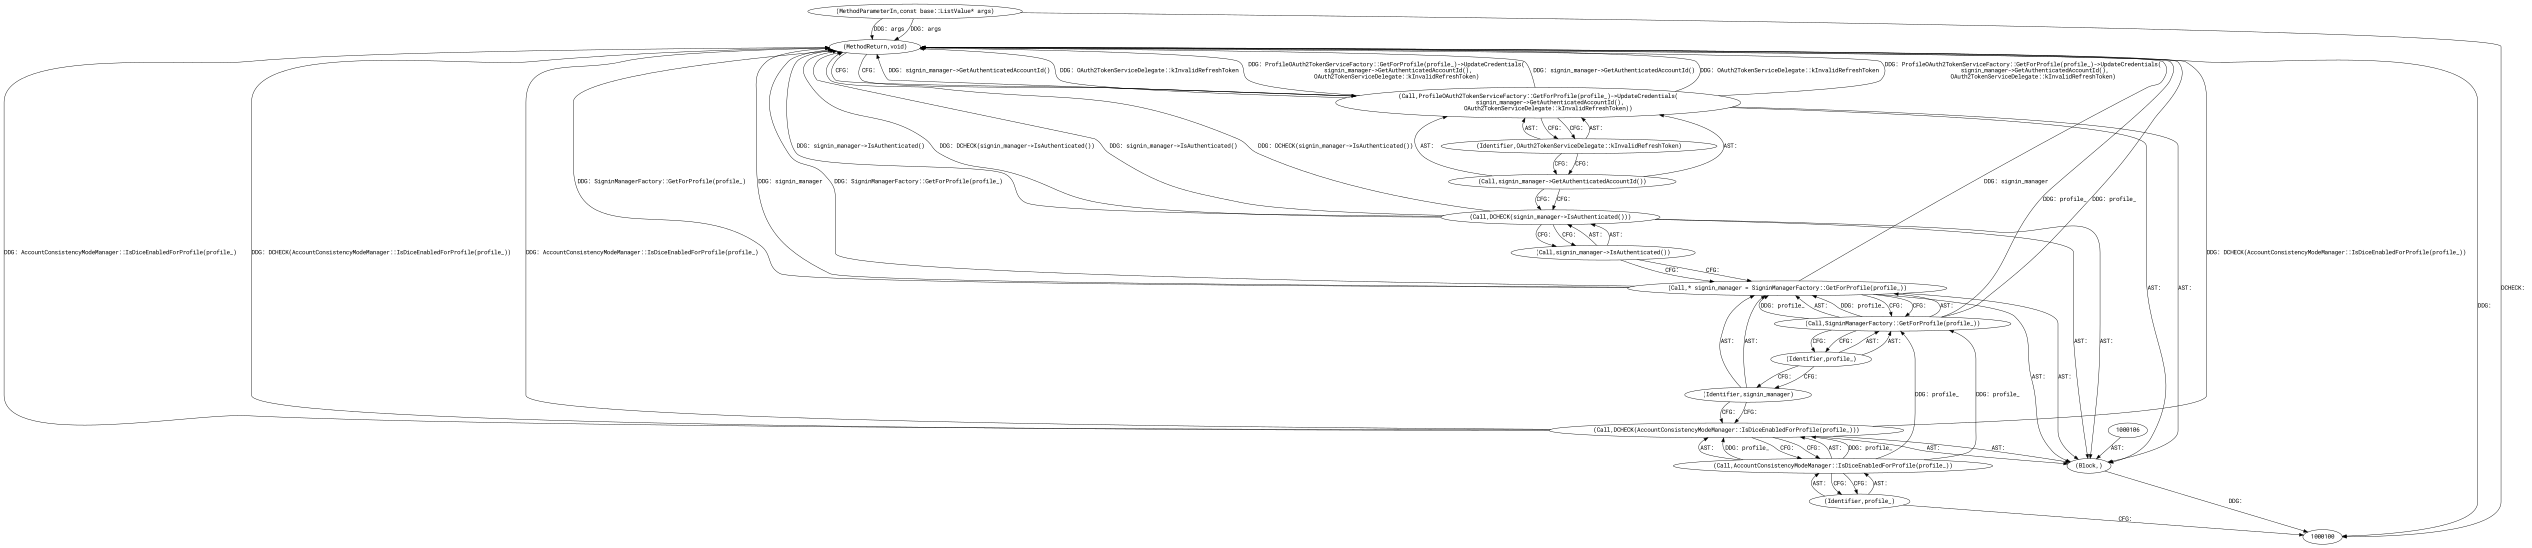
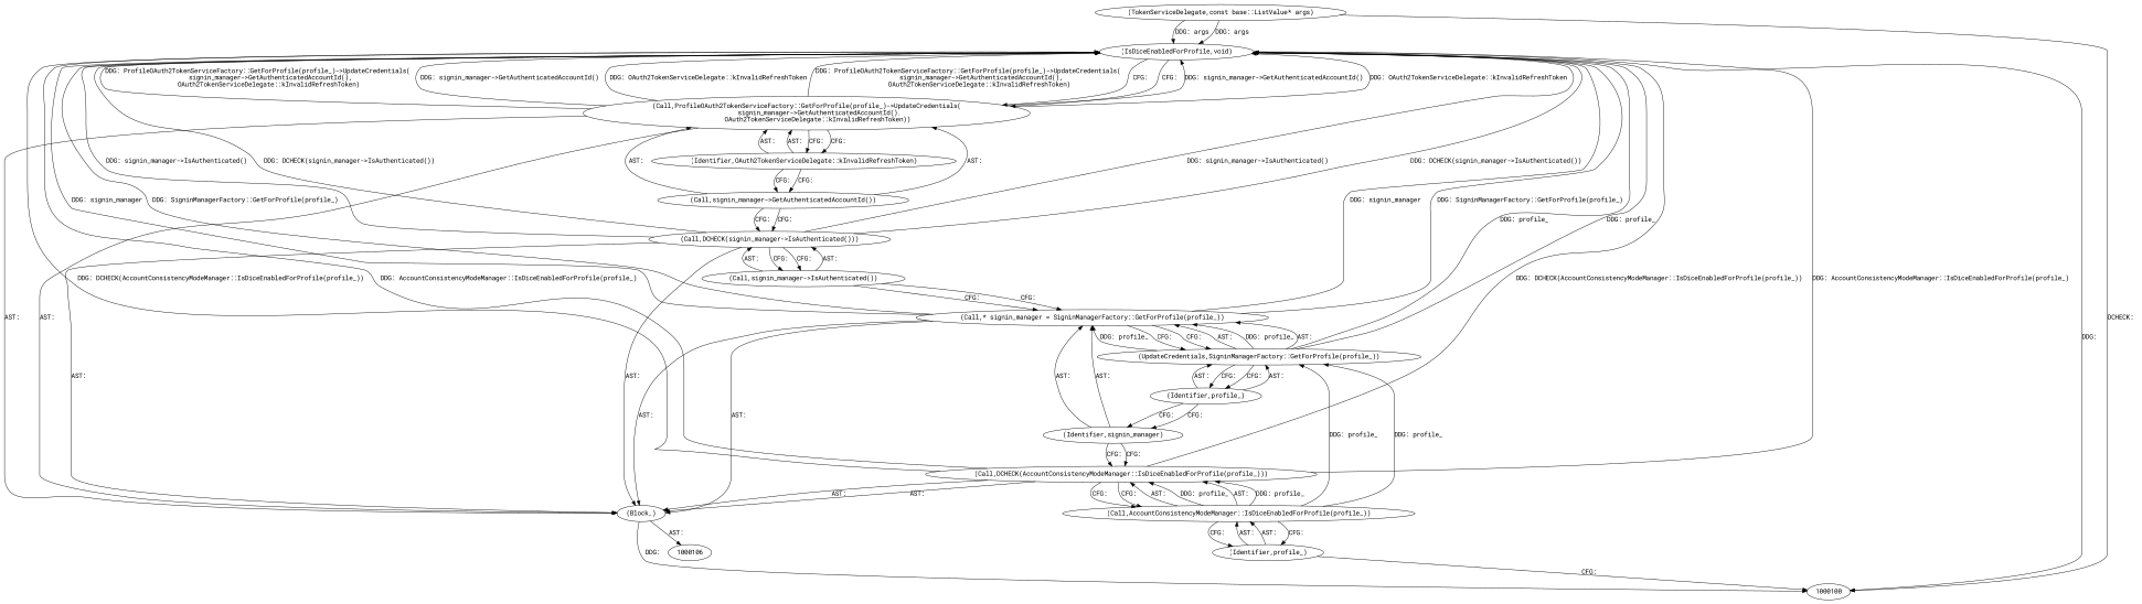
  digraph {
    fontname="Roboto Mono"
    node [fontname="Roboto Mono"]
    edge [fontname="Roboto Mono"]
-   n1 [label="(MethodReturn,void)"]
+   n1 [label="(IsDiceEnabledForProfile,void)"]
    n2 [label="(Call,ProfileOAuth2TokenServiceFactory::GetForProfile(profile_)->UpdateCredentials(\n       signin_manager->GetAuthenticatedAccountId(),\n      OAuth2TokenServiceDelegate::kInvalidRefreshToken))"]
    1000100
    n4 [label="(Block,)"]
    n5 [label="(Identifier,OAuth2TokenServiceDelegate::kInvalidRefreshToken)"]
-   n6 [label="(MethodParameterIn,const base::ListValue* args)"]
+   n6 [label="(TokenServiceDelegate,const base::ListValue* args)"]
    n7 [label="(Call,DCHECK(AccountConsistencyModeManager::IsDiceEnabledForProfile(profile_)))"]
    n8 [label="(Call,AccountConsistencyModeManager::IsDiceEnabledForProfile(profile_))"]
    n9 [label="(Identifier,profile_)"]
-   n10 [label="(Call,SigninManagerFactory::GetForProfile(profile_))"]
+   n10 [label="(UpdateCredentials,SigninManagerFactory::GetForProfile(profile_))"]
    n11 [label="(Call,* signin_manager = SigninManagerFactory::GetForProfile(profile_))"]
    n12 [label="(Identifier,profile_)"]
    n13 [label="(Identifier,signin_manager)"]
    n14 [label="(Call,signin_manager->IsAuthenticated())"]
    n15 [label="(Call,DCHECK(signin_manager->IsAuthenticated()))"]
    n16 [label="(Call,signin_manager->GetAuthenticatedAccountId())"]
    1000106
    n1 -> n2 [label="CFG: "]
    n1 -> n2 [label="CFG: "]
    n1 -> 1000100 [label="DDG: "]
    n2 -> n1 [label="DDG: signin_manager->GetAuthenticatedAccountId()"]
    n2 -> n1 [label="DDG: OAuth2TokenServiceDelegate::kInvalidRefreshToken"]
    n2 -> n1 [label="DDG: ProfileOAuth2TokenServiceFactory::GetForProfile(profile_)->UpdateCredentials(\n       signin_manager->GetAuthenticatedAccountId(),\n      OAuth2TokenServiceDelegate::kInvalidRefreshToken)"]
    n2 -> n1 [label="DDG: signin_manager->GetAuthenticatedAccountId()"]
    n2 -> n1 [label="DDG: OAuth2TokenServiceDelegate::kInvalidRefreshToken"]
    n2 -> n1 [label="DDG: ProfileOAuth2TokenServiceFactory::GetForProfile(profile_)->UpdateCredentials(\n       signin_manager->GetAuthenticatedAccountId(),\n      OAuth2TokenServiceDelegate::kInvalidRefreshToken)"]
    n2 -> n4 [label="AST: "]
    n2 -> n4 [label="AST: "]
    n2 -> n5 [label="CFG: "]
    n2 -> n5 [label="CFG: "]
    n4 -> 1000100 [label="DDG: "]
    n5 -> n2 [label="AST: "]
    n5 -> n2 [label="AST: "]
    n5 -> n16 [label="CFG: "]
    n5 -> n16 [label="CFG: "]
    n6 -> n1 [label="DDG: args"]
    n6 -> n1 [label="DDG: args"]
    n6 -> 1000100 [label="DCHECK: "]
    n7 -> n1 [label="DDG: AccountConsistencyModeManager::IsDiceEnabledForProfile(profile_)"]
    n7 -> n1 [label="DDG: DCHECK(AccountConsistencyModeManager::IsDiceEnabledForProfile(profile_))"]
    n7 -> n1 [label="DDG: AccountConsistencyModeManager::IsDiceEnabledForProfile(profile_)"]
    n7 -> n1 [label="DDG: DCHECK(AccountConsistencyModeManager::IsDiceEnabledForProfile(profile_))"]
    n7 -> n4 [label="AST: "]
    n7 -> n4 [label="AST: "]
    n7 -> n8 [label="CFG: "]
    n7 -> n8 [label="CFG: "]
    n8 -> n7 [label="AST: "]
    n8 -> n7 [label="DDG: profile_"]
    n8 -> n7 [label="AST: "]
    n8 -> n7 [label="DDG: profile_"]
    n8 -> n9 [label="CFG: "]
    n8 -> n9 [label="CFG: "]
    n8 -> n10 [label="DDG: profile_"]
    n8 -> n10 [label="DDG: profile_"]
    n9 -> 1000100 [label="CFG: "]
    n9 -> n8 [label="AST: "]
    n9 -> n8 [label="AST: "]
    n10 -> n1 [label="DDG: profile_"]
    n10 -> n1 [label="DDG: profile_"]
    n10 -> n11 [label="AST: "]
    n10 -> n11 [label="DDG: profile_"]
    n10 -> n11 [label="AST: "]
    n10 -> n11 [label="DDG: profile_"]
    n10 -> n12 [label="CFG: "]
    n10 -> n12 [label="CFG: "]
    n11 -> n1 [label="DDG: signin_manager"]
    n11 -> n1 [label="DDG: SigninManagerFactory::GetForProfile(profile_)"]
    n11 -> n1 [label="DDG: signin_manager"]
    n11 -> n1 [label="DDG: SigninManagerFactory::GetForProfile(profile_)"]
    n11 -> n4 [label="AST: "]
    n11 -> n4 [label="AST: "]
    n11 -> n10 [label="CFG: "]
    n11 -> n10 [label="CFG: "]
    n12 -> n10 [label="AST: "]
    n12 -> n10 [label="AST: "]
    n12 -> n13 [label="CFG: "]
    n12 -> n13 [label="CFG: "]
    n13 -> n7 [label="CFG: "]
    n13 -> n7 [label="CFG: "]
    n13 -> n11 [label="AST: "]
    n13 -> n11 [label="AST: "]
    n14 -> n11 [label="CFG: "]
    n14 -> n11 [label="CFG: "]
    n14 -> n15 [label="AST: "]
    n14 -> n15 [label="AST: "]
    n15 -> n1 [label="DDG: signin_manager->IsAuthenticated()"]
    n15 -> n1 [label="DDG: DCHECK(signin_manager->IsAuthenticated())"]
    n15 -> n1 [label="DDG: signin_manager->IsAuthenticated()"]
    n15 -> n1 [label="DDG: DCHECK(signin_manager->IsAuthenticated())"]
    n15 -> n4 [label="AST: "]
    n15 -> n4 [label="AST: "]
    n15 -> n14 [label="CFG: "]
    n15 -> n14 [label="CFG: "]
    n16 -> n2 [label="AST: "]
    n16 -> n2 [label="AST: "]
    n16 -> n15 [label="CFG: "]
    n16 -> n15 [label="CFG: "]
-   1000106 -> n4 [label="AST: "]
+   n4 -> 1000106 [label="AST: "]
  }
